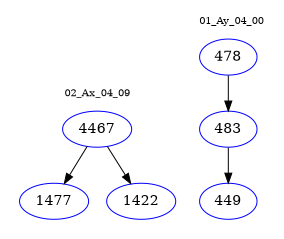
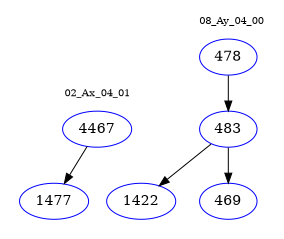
  digraph {
    node [color=blue]
    edge [color=black]
    n1 [label=4467]
    n2 [label=1422]
    n3 [label=1477]
    n4 [label=478]
-   n5 [label=449]
+   n5 [label=469]
    n6 [label=483]
    subgraph cluster_1 {
      color=white
      fontsize=10
-     label="02_Ax_04_09"
+     label="02_Ax_04_01"
      n1
      n2
      n3
    }
    subgraph cluster_2 {
      color=white
      fontsize=10
-     label="01_Ay_04_00"
+     label="08_Ay_04_00"
      n4
      n5
      n6
    }
-   n1 -> n2
+   n6 -> n2
    n1 -> n3
    n4 -> n6
    n6 -> n5
  }
